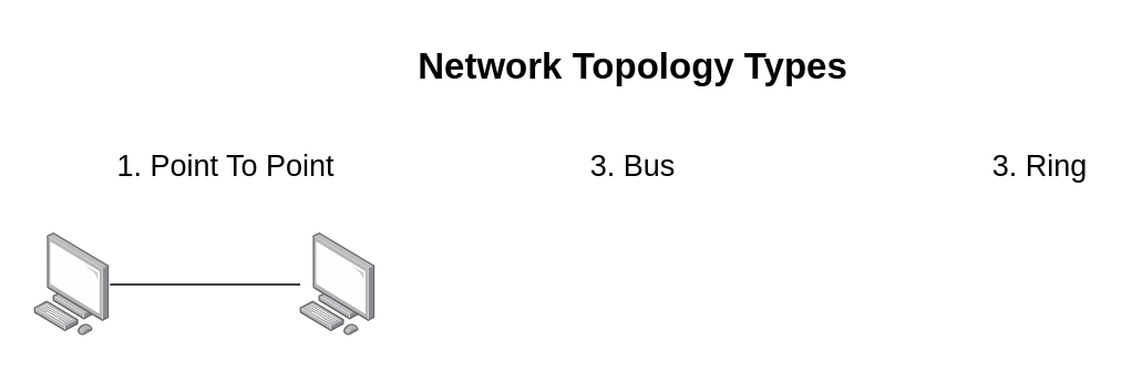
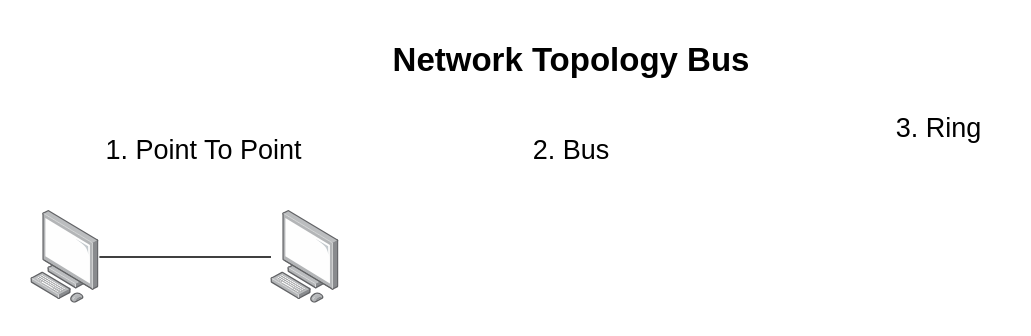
  <mxCell id="0" />
  <mxCell id="1" parent="0" />
- <mxCell id="2" value="&lt;b&gt;&lt;font style=&quot;font-size: 22px;&quot;&gt;Network Topology Types&lt;/font&gt;&lt;/b&gt;" style="text;html=1;align=center;verticalAlign=middle;resizable=0;points=[];autosize=1;strokeColor=none;fillColor=none;" vertex="1" parent="1"><mxGeometry x="240" y="20" width="280" height="40" as="geometry" /></mxCell>
+ <mxCell id="2" value="&lt;b&gt;&lt;font style=&quot;font-size: 22px;&quot;&gt;Network Topology Bus&lt;/font&gt;&lt;/b&gt;" style="text;html=1;align=center;verticalAlign=middle;resizable=0;points=[];autosize=1;strokeColor=none;fillColor=none;" vertex="1" parent="1"><mxGeometry x="240" y="20" width="280" height="40" as="geometry" /></mxCell>
  <mxCell id="3" value="&lt;font style=&quot;font-size: 18px;&quot;&gt;1. Point To Point&lt;/font&gt;" style="text;html=1;align=center;verticalAlign=middle;resizable=0;points=[];autosize=1;strokeColor=none;fillColor=none;" vertex="1" parent="1"><mxGeometry x="60" y="80" width="150" height="40" as="geometry" /></mxCell>
- <mxCell id="4" value="&lt;span style=&quot;font-size: 18px;&quot;&gt;3. Bus&lt;/span&gt;" style="text;html=1;align=center;verticalAlign=middle;resizable=0;points=[];autosize=1;strokeColor=none;fillColor=none;" vertex="1" parent="1"><mxGeometry x="345" y="80" width="70" height="40" as="geometry" /></mxCell>
- <mxCell id="5" value="&lt;span style=&quot;font-size: 18px;&quot;&gt;3. Ring&lt;/span&gt;" style="text;html=1;align=center;verticalAlign=middle;resizable=0;points=[];autosize=1;strokeColor=none;fillColor=none;" vertex="1" parent="1"><mxGeometry x="585" y="80" width="80" height="40" as="geometry" /></mxCell>
+ <mxCell id="4" value="&lt;span style=&quot;font-size: 18px;&quot;&gt;2. Bus&lt;/span&gt;" style="text;html=1;align=center;verticalAlign=middle;resizable=0;points=[];autosize=1;strokeColor=none;fillColor=none;" vertex="1" parent="1"><mxGeometry x="345" y="80" width="70" height="40" as="geometry" /></mxCell>
+ <mxCell id="5" value="&lt;span style=&quot;font-size: 18px;&quot;&gt;3. Ring&lt;/span&gt;" style="text;html=1;align=center;verticalAlign=middle;resizable=0;points=[];autosize=1;strokeColor=none;fillColor=none;" vertex="1" parent="1"><mxGeometry x="585" y="65" width="80" height="40" as="geometry" /></mxCell>
  <mxCell id="6" value="" style="image;points=[];aspect=fixed;html=1;align=center;shadow=0;dashed=0;image=img/lib/allied_telesis/computer_and_terminals/Personal_Computer.svg;" vertex="1" parent="1"><mxGeometry x="20" y="140" width="45.6" height="61.8" as="geometry" /></mxCell>
  <mxCell id="7" value="" style="image;points=[];aspect=fixed;html=1;align=center;shadow=0;dashed=0;image=img/lib/allied_telesis/computer_and_terminals/Personal_Computer.svg;" vertex="1" parent="1"><mxGeometry x="180" y="140" width="45.6" height="61.8" as="geometry" /></mxCell>
  <mxCell id="8" value="" style="endArrow=none;html=1;rounded=0;" edge="1" parent="1" source="6" target="7"><mxGeometry width="50" height="50" relative="1" as="geometry"><mxPoint x="80" y="300" as="sourcePoint" /><mxPoint x="130" y="250" as="targetPoint" /></mxGeometry></mxCell>
